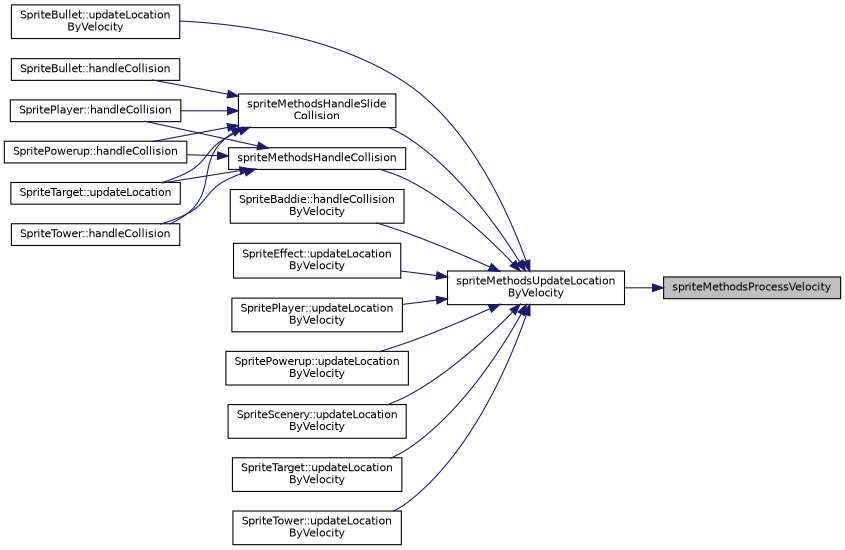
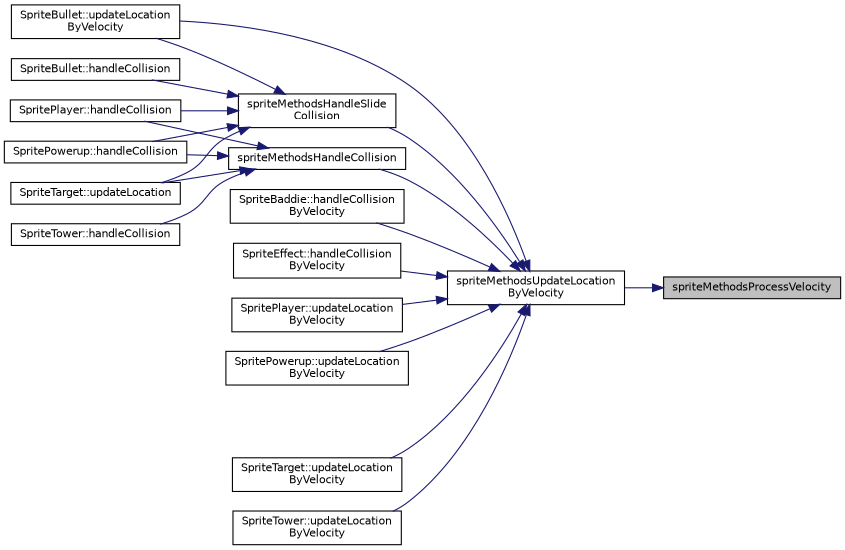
  digraph {
    rankdir=RL
    node [color=black fillcolor=white fontname=Helvetica fontsize=10 shape=record style=filled]
    edge [color=midnightblue dir=back fontname=Helvetica fontsize=10 labelfontname=Helvetica labelfontsize=10 style=solid]
    n1 [fillcolor=grey75 fontcolor=black height=0.2 label=spriteMethodsProcessVelocity width=0.4]
    n2 [height=0.2 label="spriteMethodsUpdateLocation\lByVelocity" width=0.4]
    n3 [height=0.2 label=spriteMethodsHandleCollision width=0.4]
    n4 [height=0.2 label="spriteMethodsHandleSlide\lCollision" width=0.4]
    n5 [height=0.2 label="SpriteBaddie::handleCollision\lByVelocity" width=0.4]
    n6 [height=0.2 label="SpriteBullet::updateLocation\lByVelocity" width=0.4]
-   n7 [height=0.2 label="SpriteEffect::updateLocation\lByVelocity" width=0.4]
+   n7 [height=0.2 label="SpriteEffect::handleCollision\lByVelocity" width=0.4]
    n8 [height=0.2 label="SpritePlayer::updateLocation\lByVelocity" width=0.4]
    n9 [height=0.2 label="SpritePowerup::updateLocation\lByVelocity" width=0.4]
-   n10 [height=0.2 label="SpriteScenery::updateLocation\lByVelocity" width=0.4]
    n11 [height=0.2 label="SpriteTarget::updateLocation\lByVelocity" width=0.4]
    n12 [height=0.2 label="SpriteTower::updateLocation\lByVelocity" width=0.4]
    n13 [height=0.2 label="SpritePlayer::handleCollision" width=0.4]
    n14 [height=0.2 label="SpritePowerup::handleCollision" width=0.4]
    n15 [height=0.2 label="SpriteTarget::updateLocation" width=0.4]
    n16 [height=0.2 label="SpriteTower::handleCollision" width=0.4]
    n17 [height=0.2 label="SpriteBullet::handleCollision" width=0.4]
    n1 -> n2
    n2 -> n3
    n2 -> n4
    n2 -> n5
    n2 -> n6
    n2 -> n7
    n2 -> n8
    n2 -> n9
-   n2 -> n10
    n2 -> n11
    n2 -> n12
    n3 -> n13
    n3 -> n14
    n3 -> n15
    n3 -> n16
    n4 -> n13
    n4 -> n14
    n4 -> n15
-   n4 -> n16
+   n4 -> n6
    n4 -> n17
  }
